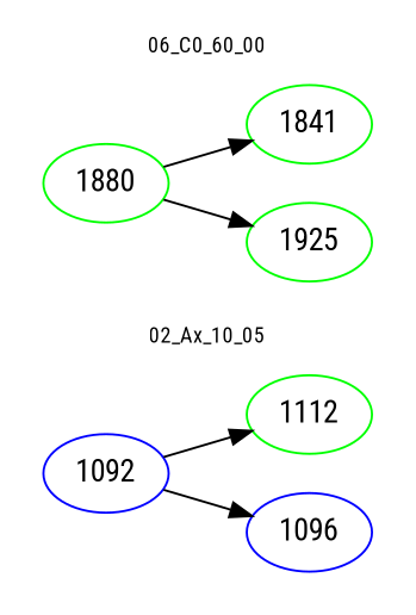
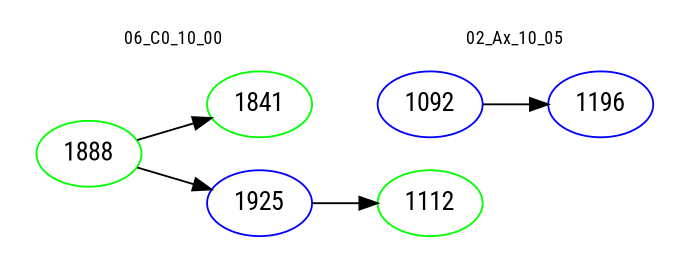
  digraph {
    fontname="Roboto Condensed"
    rankdir=LR
    node [color=blue fontname="Roboto Condensed"]
    edge [color=black fontname="Roboto Condensed"]
    n1 [label=1092]
-   n2 [label=1096]
+   n2 [label=1196]
    n3 [color=green label=1112]
-   n4 [color=green label=1880]
-   n5 [color=green label=1925]
+   n4 [color=green label=1888]
+   n5 [label=1925]
    n6 [color=green label=1841]
    subgraph cluster_1 {
      color=white
      fontsize=10
      label="02_Ax_10_05"
      n1
      n2
      n3
    }
    subgraph cluster_2 {
      color=white
      fontsize=10
-     label="06_C0_60_00"
+     label="06_C0_10_00"
      n4
      n5
      n6
    }
    n1 -> n2
-   n1 -> n3
+   n5 -> n3
    n4 -> n5
    n4 -> n6
  }
